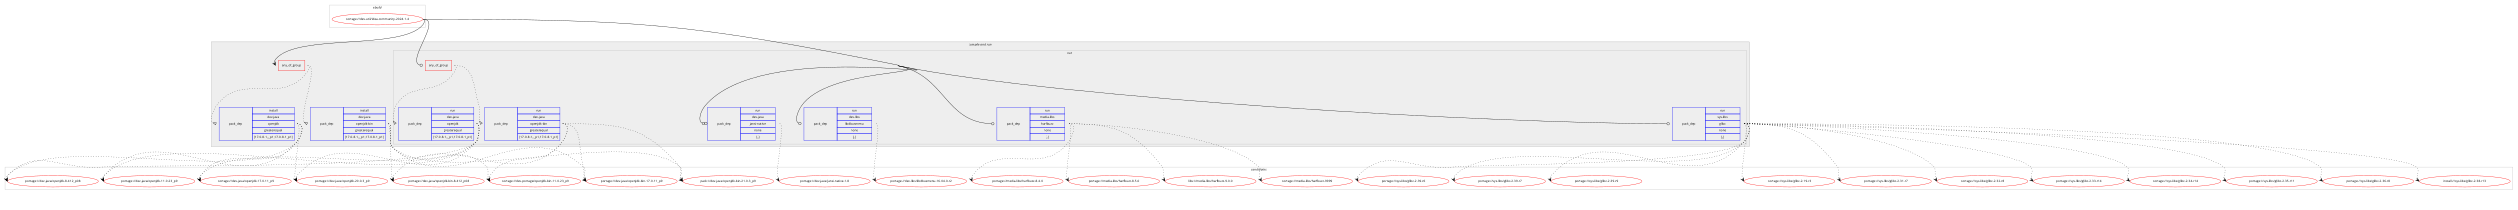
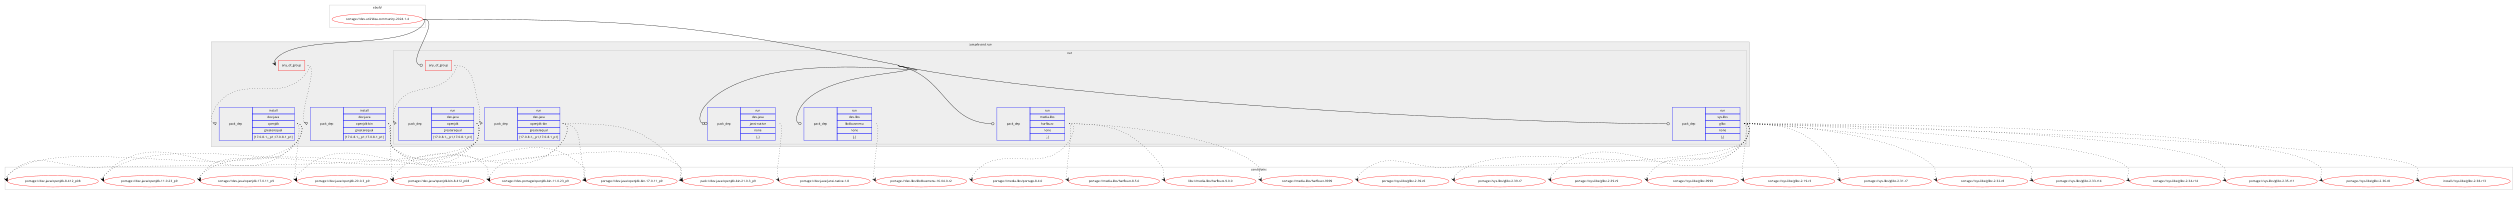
  digraph {
    compound=true
    concentrate=true
    fontname="Open Sans"
    fontsize=10
    newrank=true
    rankdir=TB
    ranksep=1.5
    node [color=red fontname="Open Sans" fontsize=10]
    edge [arrowhead=vee fontname="Open Sans" headport=w style=dotted tailport=e weight=100]
    n1 [label="portage://dev-util/idea-community-2024.1.4" width=4]
    n2 [color=blue label=<<TABLE BORDER="0" CELLBORDER="1" CELLSPACING="0" CELLPADDING="4" WIDTH="220"><TR><TD ROWSPAN="6" CELLPADDING="30">pack_dep</TD></TR><TR><TD WIDTH="110">install</TD></TR><TR><TD>dev-java</TD></TR><TR><TD>openjdk</TD></TR><TR><TD>greaterequal</TD></TR><TR><TD>[17.0.8.1,,_p1,17.0.8.1_p1]</TD></TR></TABLE>> shape=none]
    n3 [color=blue label=<<TABLE BORDER="0" CELLBORDER="1" CELLSPACING="0" CELLPADDING="4" WIDTH="220"><TR><TD ROWSPAN="6" CELLPADDING="30">pack_dep</TD></TR><TR><TD WIDTH="110">install</TD></TR><TR><TD>dev-java</TD></TR><TR><TD>openjdk-bin</TD></TR><TR><TD>greaterequal</TD></TR><TR><TD>[17.0.8.1,,_p1,17.0.8.1_p1]</TD></TR></TABLE>> shape=none]
    n4 [label=<<TABLE BORDER="0" CELLBORDER="1" CELLSPACING="0" CELLPADDING="4"><TR><TD CELLPADDING="10">any_of_group</TD></TR></TABLE>> shape=none]
    n5 [color=blue label=<<TABLE BORDER="0" CELLBORDER="1" CELLSPACING="0" CELLPADDING="4" WIDTH="220"><TR><TD ROWSPAN="6" CELLPADDING="30">pack_dep</TD></TR><TR><TD WIDTH="110">run</TD></TR><TR><TD>dev-java</TD></TR><TR><TD>openjdk</TD></TR><TR><TD>greaterequal</TD></TR><TR><TD>[17.0.8.1,,_p1,17.0.8.1_p1]</TD></TR></TABLE>> shape=none]
    n6 [color=blue label=<<TABLE BORDER="0" CELLBORDER="1" CELLSPACING="0" CELLPADDING="4" WIDTH="220"><TR><TD ROWSPAN="6" CELLPADDING="30">pack_dep</TD></TR><TR><TD WIDTH="110">run</TD></TR><TR><TD>dev-java</TD></TR><TR><TD>openjdk-bin</TD></TR><TR><TD>greaterequal</TD></TR><TR><TD>[17.0.8.1,,_p1,17.0.8.1_p1]</TD></TR></TABLE>> shape=none]
    n7 [label=<<TABLE BORDER="0" CELLBORDER="1" CELLSPACING="0" CELLPADDING="4"><TR><TD CELLPADDING="10">any_of_group</TD></TR></TABLE>> shape=none]
    n8 [color=blue label=<<TABLE BORDER="0" CELLBORDER="1" CELLSPACING="0" CELLPADDING="4" WIDTH="220"><TR><TD ROWSPAN="6" CELLPADDING="30">pack_dep</TD></TR><TR><TD WIDTH="110">run</TD></TR><TR><TD>dev-java</TD></TR><TR><TD>jansi-native</TD></TR><TR><TD>none</TD></TR><TR><TD>[,,]</TD></TR></TABLE>> shape=none]
    n9 [color=blue label=<<TABLE BORDER="0" CELLBORDER="1" CELLSPACING="0" CELLPADDING="4" WIDTH="220"><TR><TD ROWSPAN="6" CELLPADDING="30">pack_dep</TD></TR><TR><TD WIDTH="110">run</TD></TR><TR><TD>dev-libs</TD></TR><TR><TD>libdbusmenu</TD></TR><TR><TD>none</TD></TR><TR><TD>[,,]</TD></TR></TABLE>> shape=none]
    n10 [color=blue label=<<TABLE BORDER="0" CELLBORDER="1" CELLSPACING="0" CELLPADDING="4" WIDTH="220"><TR><TD ROWSPAN="6" CELLPADDING="30">pack_dep</TD></TR><TR><TD WIDTH="110">run</TD></TR><TR><TD>media-libs</TD></TR><TR><TD>harfbuzz</TD></TR><TR><TD>none</TD></TR><TR><TD>[,,]</TD></TR></TABLE>> shape=none]
    n11 [color=blue label=<<TABLE BORDER="0" CELLBORDER="1" CELLSPACING="0" CELLPADDING="4" WIDTH="220"><TR><TD ROWSPAN="6" CELLPADDING="30">pack_dep</TD></TR><TR><TD WIDTH="110">run</TD></TR><TR><TD>sys-libs</TD></TR><TR><TD>glibc</TD></TR><TR><TD>none</TD></TR><TR><TD>[,,]</TD></TR></TABLE>> shape=none]
    n12 [label="portage://dev-java/openjdk-20.0.3_p9" width=4]
    n13 [label="portage://dev-java/openjdk-17.0.11_p9" width=4]
    n14 [label="portage://dev-java/openjdk-11.0.23_p9" width=4]
    n15 [label="portage://dev-java/openjdk-8.412_p08" width=4]
    n16 [label="pack://dev-java/openjdk-bin-21.0.3_p9" width=4]
    n17 [label="portage://dev-java/openjdk-bin-17.0.11_p9" width=4]
    n18 [label="portage://dev-portage/openjdk-bin-11.0.23_p9" width=4]
    n19 [label="portage://dev-java/openjdk-bin-8.412_p08" width=4]
    n20 [label="portage://dev-java/jansi-native-1.8" width=4]
    n21 [label="portage://dev-libs/libdbusmenu-16.04.0-r2" width=4]
    n22 [label="portage://media-libs/harfbuzz-9999" width=4]
    n23 [label="libs://media-libs/harfbuzz-9.0.0" width=4]
    n24 [label="portage://media-libs/harfbuzz-8.5.0" width=4]
-   n25 [label="portage://media-libs/harfbuzz-8.4.0" width=4]
+   n25 [label="portage://media-libs/portage-8.4.0" width=4]
+   n26 [label="portage://sys-libs/glibc-9999" width=4]
    n27 [label="portage://sys-libs/glibc-2.39-r9" width=4]
    n28 [label="portage://sys-libs/glibc-2.39-r7" width=4]
    n29 [label="portage://sys-libs/glibc-2.39-r6" width=4]
    n30 [label="install://sys-libs/glibc-2.38-r13" width=4]
    n31 [label="portage://sys-libs/glibc-2.36-r8" width=4]
    n32 [label="portage://sys-libs/glibc-2.35-r11" width=4]
    n33 [label="portage://sys-libs/glibc-2.34-r14" width=4]
    n34 [label="portage://sys-libs/glibc-2.33-r14" width=4]
    n35 [label="portage://sys-libs/glibc-2.32-r8" width=4]
    n36 [label="portage://sys-libs/glibc-2.31-r7" width=4]
    n37 [label="portage://sys-libs/glibc-2.19-r3" width=4]
    subgraph cluster_1 {
      color=gray
      label=<<i>ebuild</i>>
      n1
    }
    subgraph cluster_2 {
      color=gray
      label=<<i>dependencies</i>>
      subgraph cluster_3 {
        color=gray
        fillcolor="#eeeeee"
        label=<<i>compile</i>>
        style=filled
        subgraph sub_4 {
          color=gray
          fillcolor="#eeeeee"
          label=<<i>compile</i>>
          style=filled
          n4
          subgraph sub_5 {
            color=gray
            fillcolor="#eeeeee"
            label=<<i>compile</i>>
            style=filled
            n2
          }
          subgraph sub_6 {
            color=gray
            fillcolor="#eeeeee"
            label=<<i>compile</i>>
            style=filled
            n3
          }
        }
      }
      subgraph cluster_7 {
        color=gray
        fillcolor="#eeeeee"
        label=<<i>compile and run</i>>
        style=filled
      }
      subgraph cluster_8 {
        color=gray
        fillcolor="#eeeeee"
        label=<<i>run</i>>
        style=filled
        subgraph sub_9 {
          color=gray
          fillcolor="#eeeeee"
          label=<<i>run</i>>
          style=filled
          n7
          subgraph sub_10 {
            color=gray
            fillcolor="#eeeeee"
            label=<<i>run</i>>
            style=filled
            n5
          }
          subgraph sub_11 {
            color=gray
            fillcolor="#eeeeee"
            label=<<i>run</i>>
            style=filled
            n6
          }
        }
        subgraph sub_12 {
          color=gray
          fillcolor="#eeeeee"
          label=<<i>run</i>>
          style=filled
          n8
        }
        subgraph sub_13 {
          color=gray
          fillcolor="#eeeeee"
          label=<<i>run</i>>
          style=filled
          n9
        }
        subgraph sub_14 {
          color=gray
          fillcolor="#eeeeee"
          label=<<i>run</i>>
          style=filled
          n10
        }
        subgraph sub_15 {
          color=gray
          fillcolor="#eeeeee"
          label=<<i>run</i>>
          style=filled
          n11
        }
      }
    }
    subgraph cluster_16 {
      color=gray
      label=<<i>candidates</i>>
      rank=same
      subgraph sub_17 {
        color=black
        label=<<i>candidates</i>>
        nodesep=1
        rank=same
        n12
        n13
        n14
        n15
      }
      subgraph sub_18 {
        color=black
        label=<<i>candidates</i>>
        nodesep=1
        rank=same
        n16
        n17
        n18
        n19
      }
      subgraph sub_19 {
        color=black
        label=<<i>candidates</i>>
        nodesep=1
        rank=same
        n12
        n13
        n14
        n15
      }
      subgraph sub_20 {
        color=black
        label=<<i>candidates</i>>
        nodesep=1
        rank=same
        n16
        n17
        n18
        n19
      }
      subgraph sub_21 {
        color=black
        label=<<i>candidates</i>>
        nodesep=1
        rank=same
        n20
      }
      subgraph sub_22 {
        color=black
        label=<<i>candidates</i>>
        nodesep=1
        rank=same
        n21
      }
      subgraph sub_23 {
        color=black
        label=<<i>candidates</i>>
        nodesep=1
        rank=same
        n22
        n23
        n24
        n25
      }
      subgraph sub_24 {
        color=black
        label=<<i>candidates</i>>
        nodesep=1
        rank=same
+       n26
        n27
        n28
        n29
        n30
        n31
        n32
        n33
        n34
        n35
        n36
        n37
      }
    }
    n1 -> n4 [style=solid weight=20]
    n1 -> n7 [arrowhead=odot style=solid weight=20]
    n1 -> n8 [arrowhead=odot style=solid weight=20]
    n1 -> n9 [arrowhead=odot style=solid weight=20]
    n1 -> n10 [arrowhead=odot style=solid weight=20]
    n1 -> n11 [arrowhead=odot style=solid weight=20]
    n2 -> n12
    n2 -> n13
    n2 -> n14
    n2 -> n15
    n3 -> n16
    n3 -> n17
    n3 -> n18
    n3 -> n19
    n4 -> n2 [arrowhead=oinv weight=20]
    n4 -> n3 [arrowhead=oinv weight=20]
    n5 -> n12
    n5 -> n13
    n5 -> n14
    n5 -> n15
    n6 -> n16
    n6 -> n17
    n6 -> n18
    n6 -> n19
    n7 -> n5 [arrowhead=oinv weight=20]
    n7 -> n6 [arrowhead=oinv weight=20]
    n8 -> n20
    n9 -> n21
    n10 -> n22
    n10 -> n23
    n10 -> n24
    n10 -> n25
+   n11 -> n26
    n11 -> n27
    n11 -> n28
    n11 -> n29
    n11 -> n30
    n11 -> n31
    n11 -> n32
    n11 -> n33
    n11 -> n34
    n11 -> n35
    n11 -> n36
    n11 -> n37
  }
